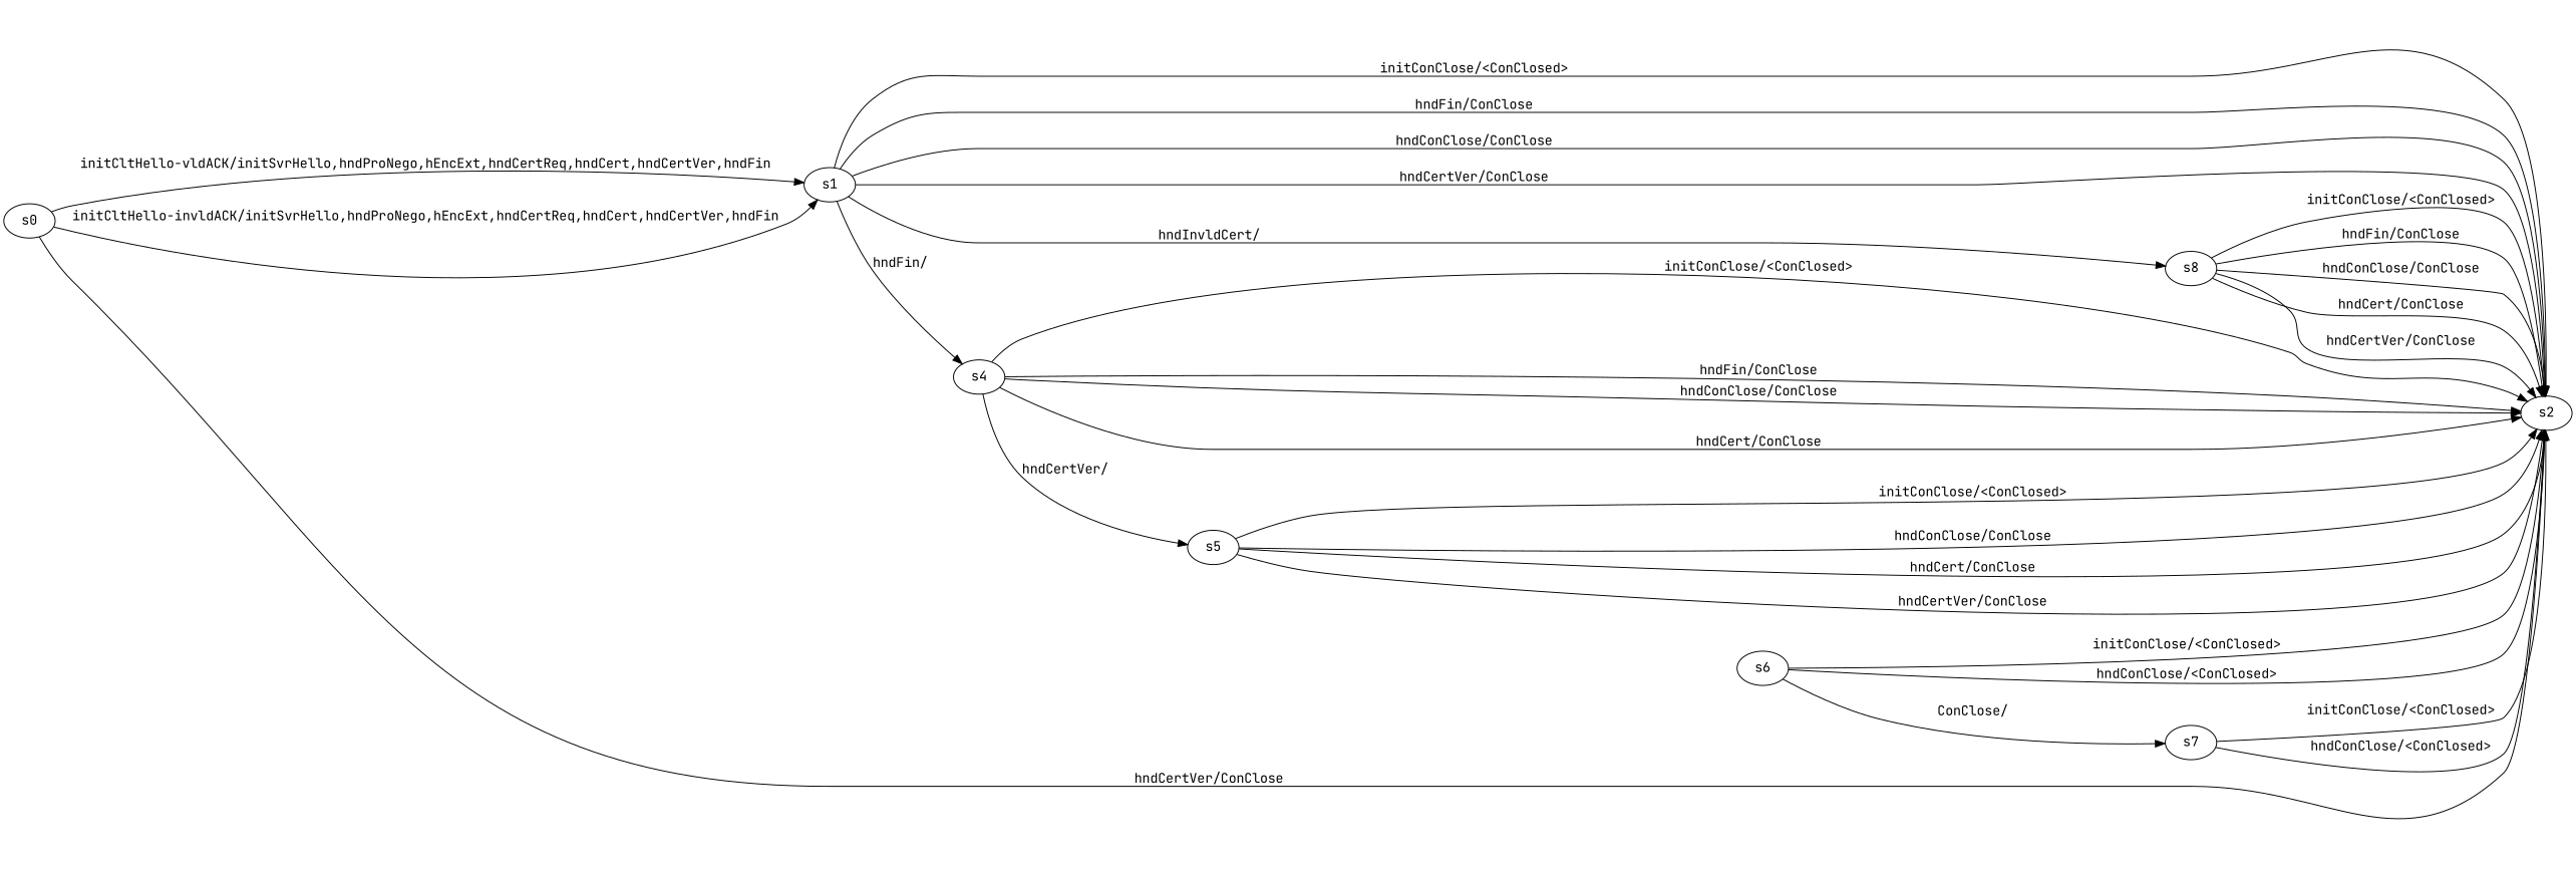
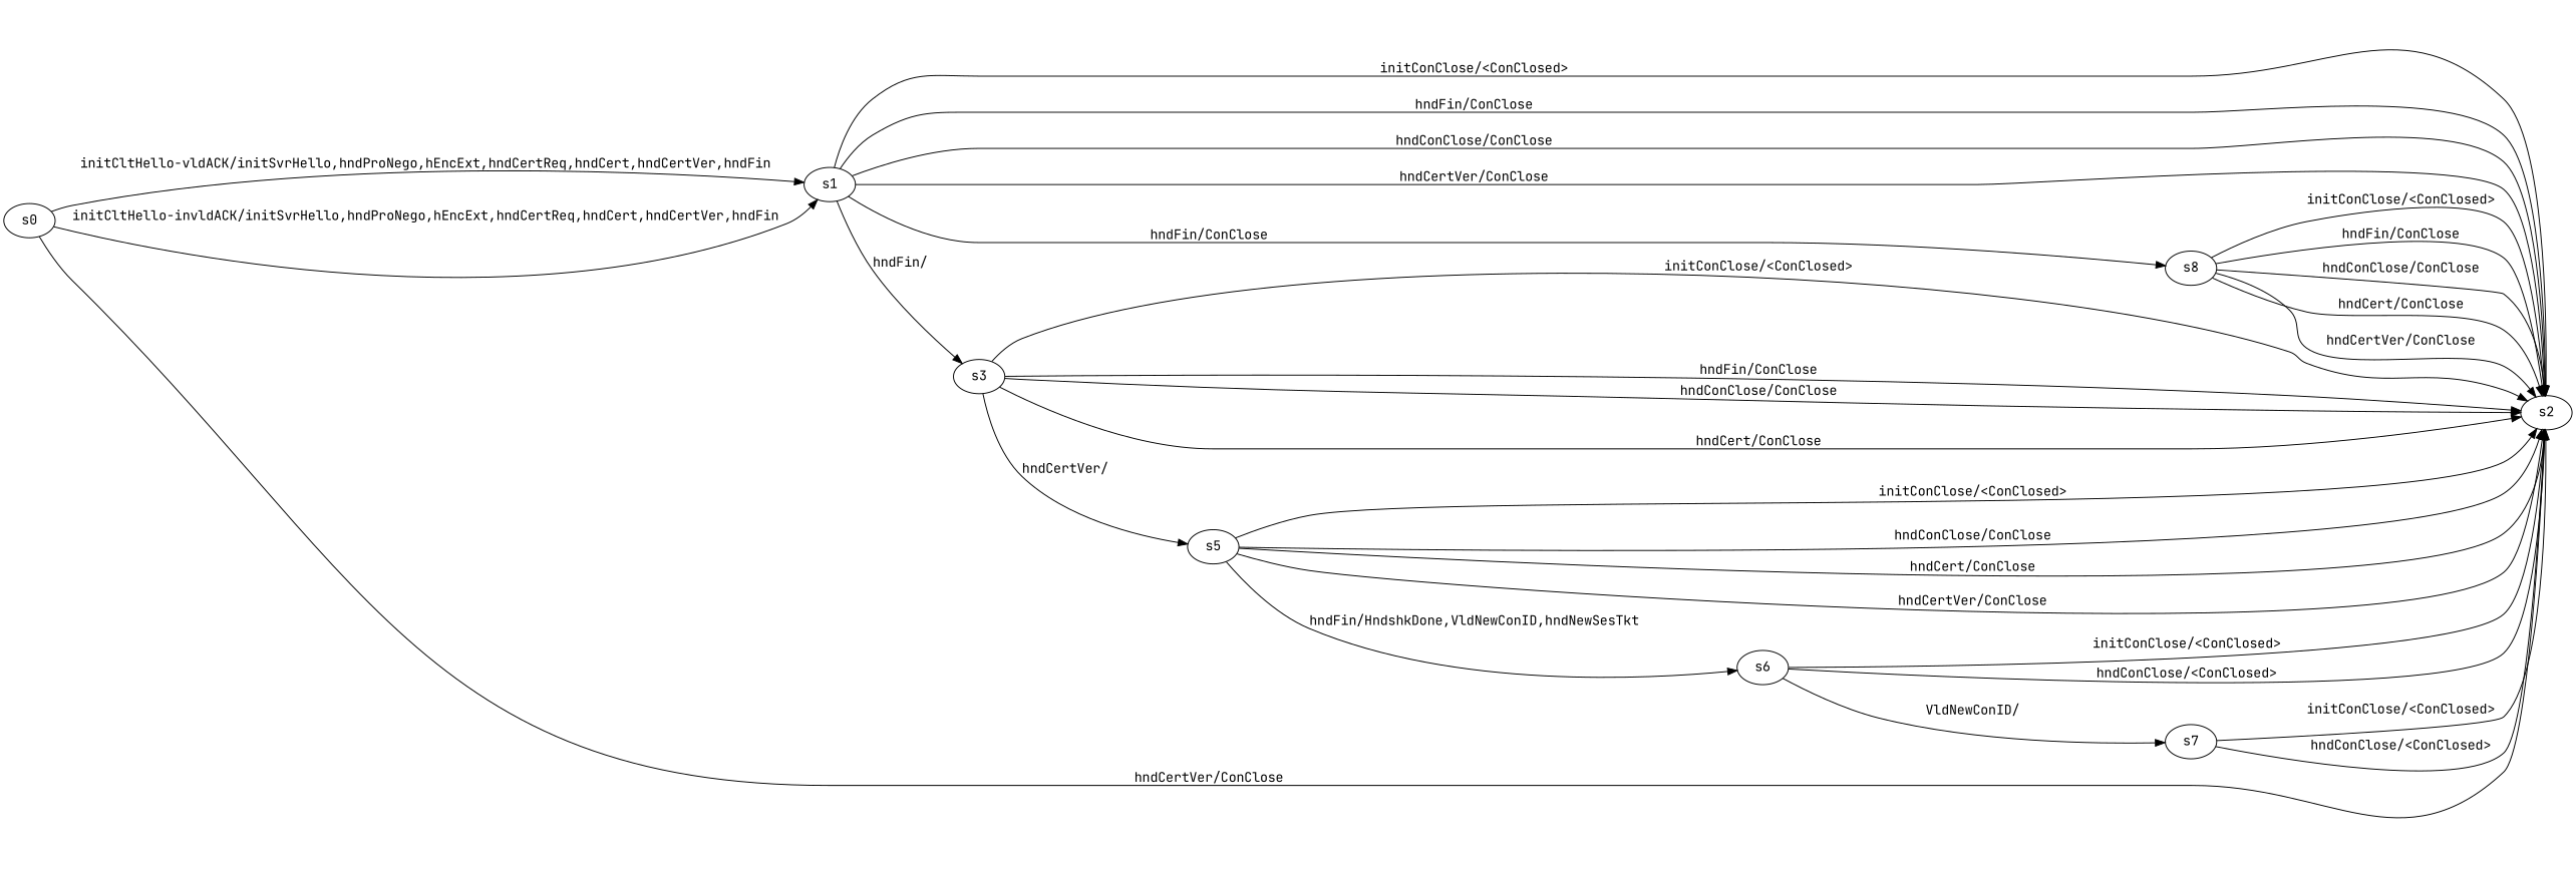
  digraph {
    fontname="JetBrains Mono"
    rankdir=LR
    node [fontname="JetBrains Mono"]
    edge [fontname="JetBrains Mono"]
    n1 [label=s0]
    n2 [label=s1]
    n3 [label=s2]
    n4 [label=s8]
-   n5 [label=s4]
+   n5 [label=s3]
    n6 [label=s5]
    n7 [label=s6]
    n8 [label=s7]
    n1 -> n2 [label="initCltHello-vldACK/initSvrHello,hndProNego,hEncExt,hndCertReq,hndCert,hndCertVer,hndFin "]
    n1 -> n2 [label="initCltHello-invldACK/initSvrHello,hndProNego,hEncExt,hndCertReq,hndCert,hndCertVer,hndFin "]
    n1 -> n3 [label="hndCertVer/ConClose "]
    n2 -> n3 [label="initConClose/<ConClosed> "]
    n2 -> n3 [label="hndFin/ConClose "]
    n2 -> n3 [label="hndConClose/ConClose "]
    n2 -> n3 [label="hndCertVer/ConClose "]
-   n2 -> n4 [label="hndInvldCert/ "]
+   n2 -> n4 [label="hndFin/ConClose "]
    n2 -> n5 [label="hndFin/ "]
    n4 -> n3 [label="initConClose/<ConClosed> "]
    n4 -> n3 [label="hndFin/ConClose "]
    n4 -> n3 [label="hndConClose/ConClose "]
    n4 -> n3 [label="hndCert/ConClose "]
    n4 -> n3 [label="hndCertVer/ConClose "]
    n5 -> n3 [label="initConClose/<ConClosed> "]
    n5 -> n3 [label="hndFin/ConClose "]
    n5 -> n3 [label="hndConClose/ConClose "]
    n5 -> n3 [label="hndCert/ConClose "]
    n5 -> n6 [label="hndCertVer/ "]
    n6 -> n3 [label="initConClose/<ConClosed> "]
    n6 -> n3 [label="hndConClose/ConClose "]
    n6 -> n3 [label="hndCert/ConClose "]
    n6 -> n3 [label="hndCertVer/ConClose "]
+   n6 -> n7 [label="hndFin/HndshkDone,VldNewConID,hndNewSesTkt "]
    n7 -> n3 [label="initConClose/<ConClosed> "]
    n7 -> n3 [label="hndConClose/<ConClosed> "]
-   n7 -> n8 [label="ConClose/ "]
+   n7 -> n8 [label="VldNewConID/ "]
    n8 -> n3 [label="initConClose/<ConClosed> "]
    n8 -> n3 [label="hndConClose/<ConClosed> "]
  }
